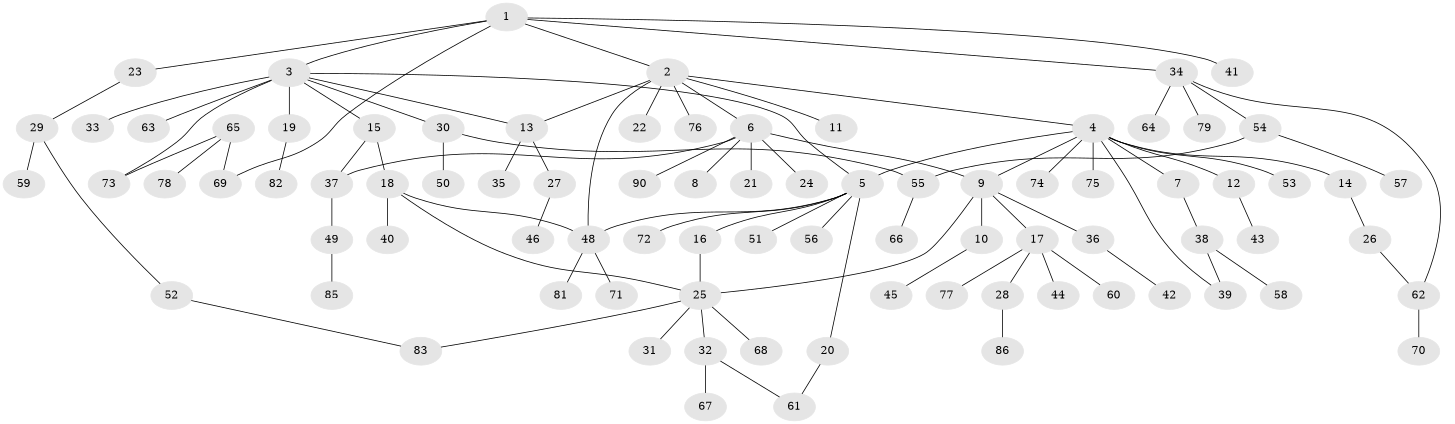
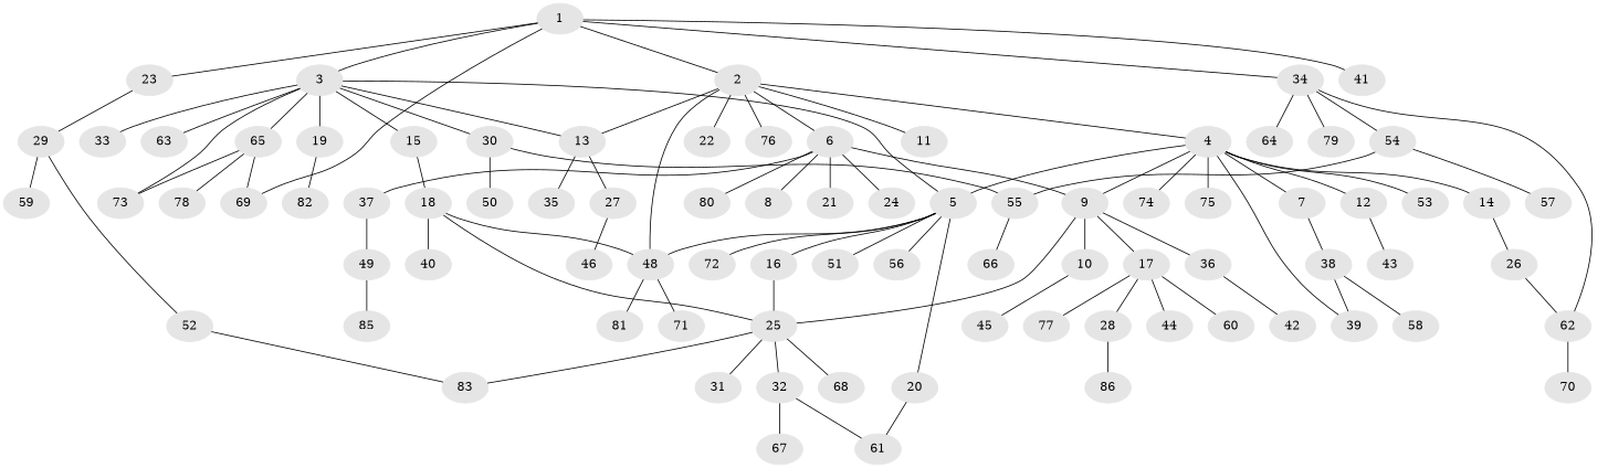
  graph {
    node [color=gray90 style=filled]
    1
    2
    3
    23
    34
    41
    69
    4
    6
    11
    13
    22
    48
    76
    5
    15
    19
    30
    33
    63
    65
    73
    29
    62
    54
    64
    79
    7
    9
    12
    14
    39
    53
    74
    75
    8
    21
    24
    37
-   80 [label=90]
+   80
    27
    35
    71
    81
    16
    20
    51
    56
    72
    18
    82
    50
    55
    78
    38
    10
    17
    25
    36
    43
    26
    61
    49
    58
    45
    28
    44
    60
    77
    31
    32
    68
    83
    42
    46
    40
    86
    52
    59
    67
    70
    66
    57
    85
    1 -- 2
    1 -- 3
    1 -- 23
    1 -- 34
    1 -- 41
    1 -- 69
    2 -- 4
    2 -- 6
    2 -- 11
    2 -- 13
    2 -- 22
    2 -- 48
    2 -- 76
    3 -- 13
    3 -- 5
    3 -- 15
    3 -- 19
    3 -- 30
    3 -- 33
    3 -- 63
+   3 -- 65
    3 -- 73
    23 -- 29
    34 -- 62
    34 -- 54
    34 -- 64
    34 -- 79
    4 -- 5
    4 -- 7
    4 -- 9
    4 -- 12
    4 -- 14
    4 -- 39
    4 -- 53
    4 -- 74
    4 -- 75
    6 -- 9
    6 -- 8
    6 -- 21
    6 -- 24
    6 -- 37
    6 -- 80
    13 -- 27
    13 -- 35
    48 -- 71
    48 -- 81
    5 -- 48
    5 -- 16
    5 -- 20
    5 -- 51
    5 -- 56
    5 -- 72
-   15 -- 37
    15 -- 18
    19 -- 82
    30 -- 50
    30 -- 55
    65 -- 69
    65 -- 73
    65 -- 78
    29 -- 52
    29 -- 59
    62 -- 70
    54 -- 55
    54 -- 57
    7 -- 38
    9 -- 10
    9 -- 17
    9 -- 25
    9 -- 36
    12 -- 43
    14 -- 26
    37 -- 49
    27 -- 46
    16 -- 25
    20 -- 61
    18 -- 48
    18 -- 25
    18 -- 40
    55 -- 66
    38 -- 39
    38 -- 58
    10 -- 45
    17 -- 28
    17 -- 44
    17 -- 60
    17 -- 77
    25 -- 31
    25 -- 32
    25 -- 68
    25 -- 83
    36 -- 42
    26 -- 62
    49 -- 85
    28 -- 86
    32 -- 61
    32 -- 67
    52 -- 83
  }
